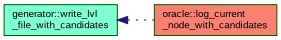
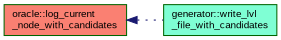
  digraph {
    rankdir=LR
    fontname="Liberation Sans"
    node [color=darkgreen fontname="Liberation Sans" fontsize=10 shape=record style=filled]
    n1 [fillcolor=salmon fontcolor=black height=0.2 label="oracle::log_current\l_node_with_candidates" width=0.4]
    n2 [fillcolor=aquamarine height=0.2 label="generator::write_lvl\l_file_with_candidates" width=0.4]
-   n2 -> n1 [color=midnightblue dir=back fontname="Liberation Sans" fontsize=10 labelfontname=Helvetica labelfontsize=10 style=dotted]
+   n1 -> n2 [color=midnightblue dir=back fontname="Liberation Sans" fontsize=10 labelfontname=Helvetica labelfontsize=10 style=dotted]
  }
